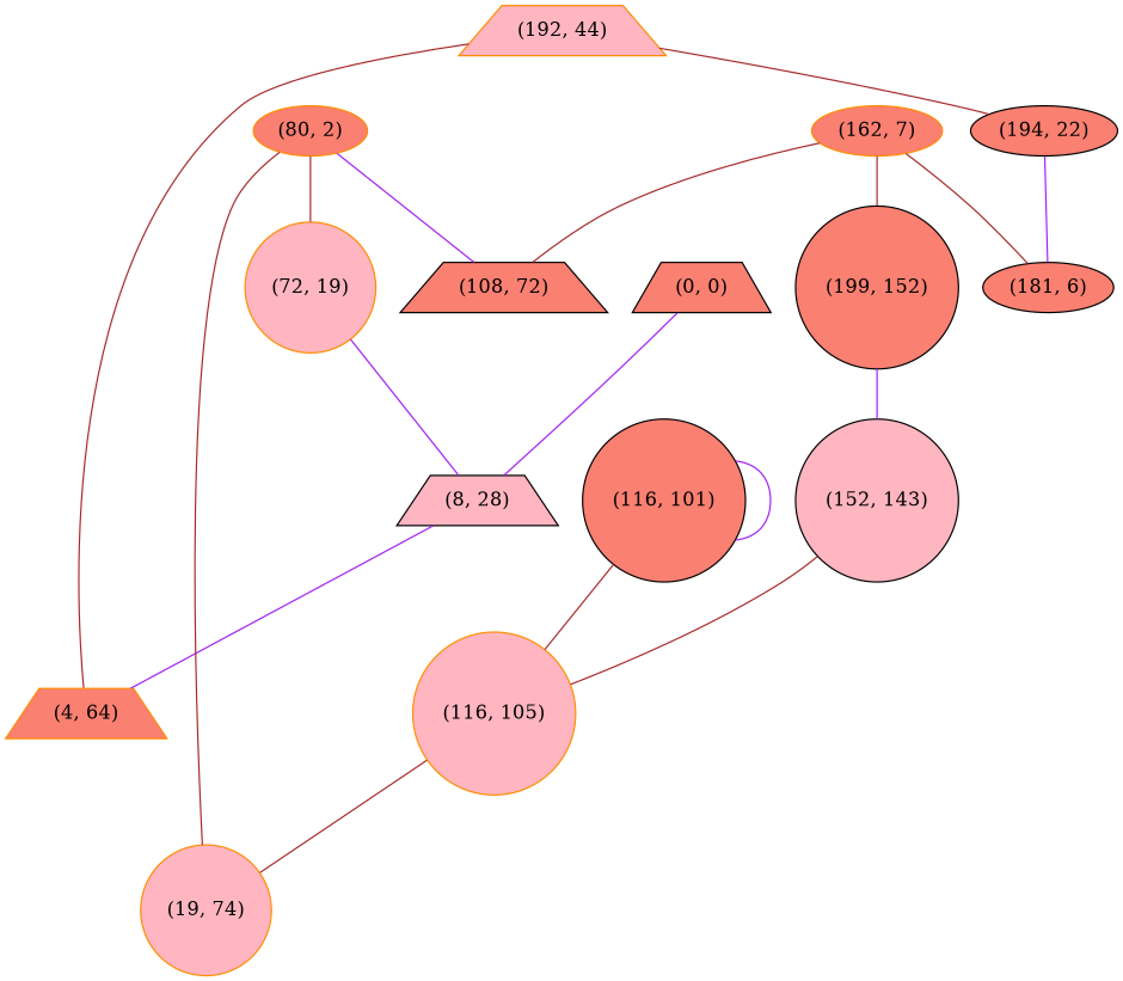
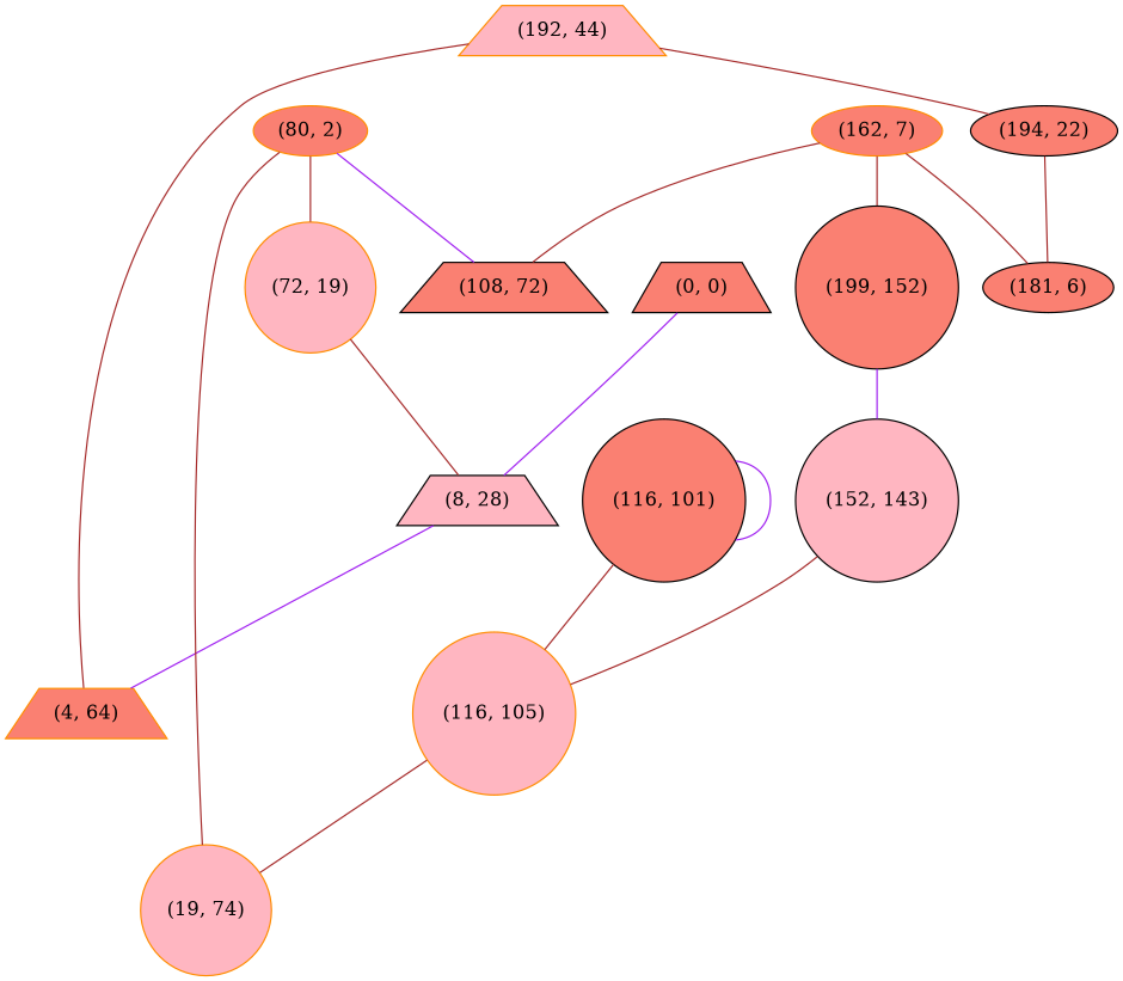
  graph {
    node [color=black fillcolor=salmon shape=circle style=filled]
    edge [color=brown weight=1]
    "(162, 7)" [color=darkorange shape=ellipse]
    "(199, 152)"
    "(181, 6)" [shape=ellipse]
    "(108, 72)" [shape=trapezium]
    "(152, 143)" [fillcolor=lightpink]
    "(0, 0)" [shape=trapezium]
    "(8, 28)" [fillcolor=lightpink shape=trapezium]
    "(4, 64)" [color=darkorange shape=trapezium]
    "(116, 105)" [color=darkorange fillcolor=lightpink]
    "(80, 2)" [color=darkorange shape=ellipse]
    "(72, 19)" [color=darkorange fillcolor=lightpink]
    "(19, 74)" [color=darkorange fillcolor=lightpink]
    "(192, 44)" [color=darkorange fillcolor=lightpink shape=trapezium]
    "(194, 22)" [shape=ellipse]
    "(116, 101)"
    "(162, 7)" -- "(199, 152)" [weight=3]
    "(162, 7)" -- "(181, 6)"
    "(162, 7)" -- "(108, 72)" [weight=3]
    "(199, 152)" -- "(152, 143)" [color=purple]
    "(152, 143)" -- "(116, 105)"
    "(0, 0)" -- "(8, 28)" [color=purple weight=4]
    "(8, 28)" -- "(4, 64)" [color=purple]
    "(116, 105)" -- "(19, 74)" [weight=2]
    "(80, 2)" -- "(108, 72)" [color=purple weight=3]
    "(80, 2)" -- "(72, 19)"
    "(80, 2)" -- "(19, 74)" [weight=3]
-   "(72, 19)" -- "(8, 28)" [color=purple]
+   "(72, 19)" -- "(8, 28)"
    "(192, 44)" -- "(4, 64)"
    "(192, 44)" -- "(194, 22)"
-   "(194, 22)" -- "(181, 6)" [color=purple]
+   "(194, 22)" -- "(181, 6)"
    "(116, 101)" -- "(116, 105)"
    "(116, 101)" -- "(116, 101)" [color=purple weight=2]
  }
